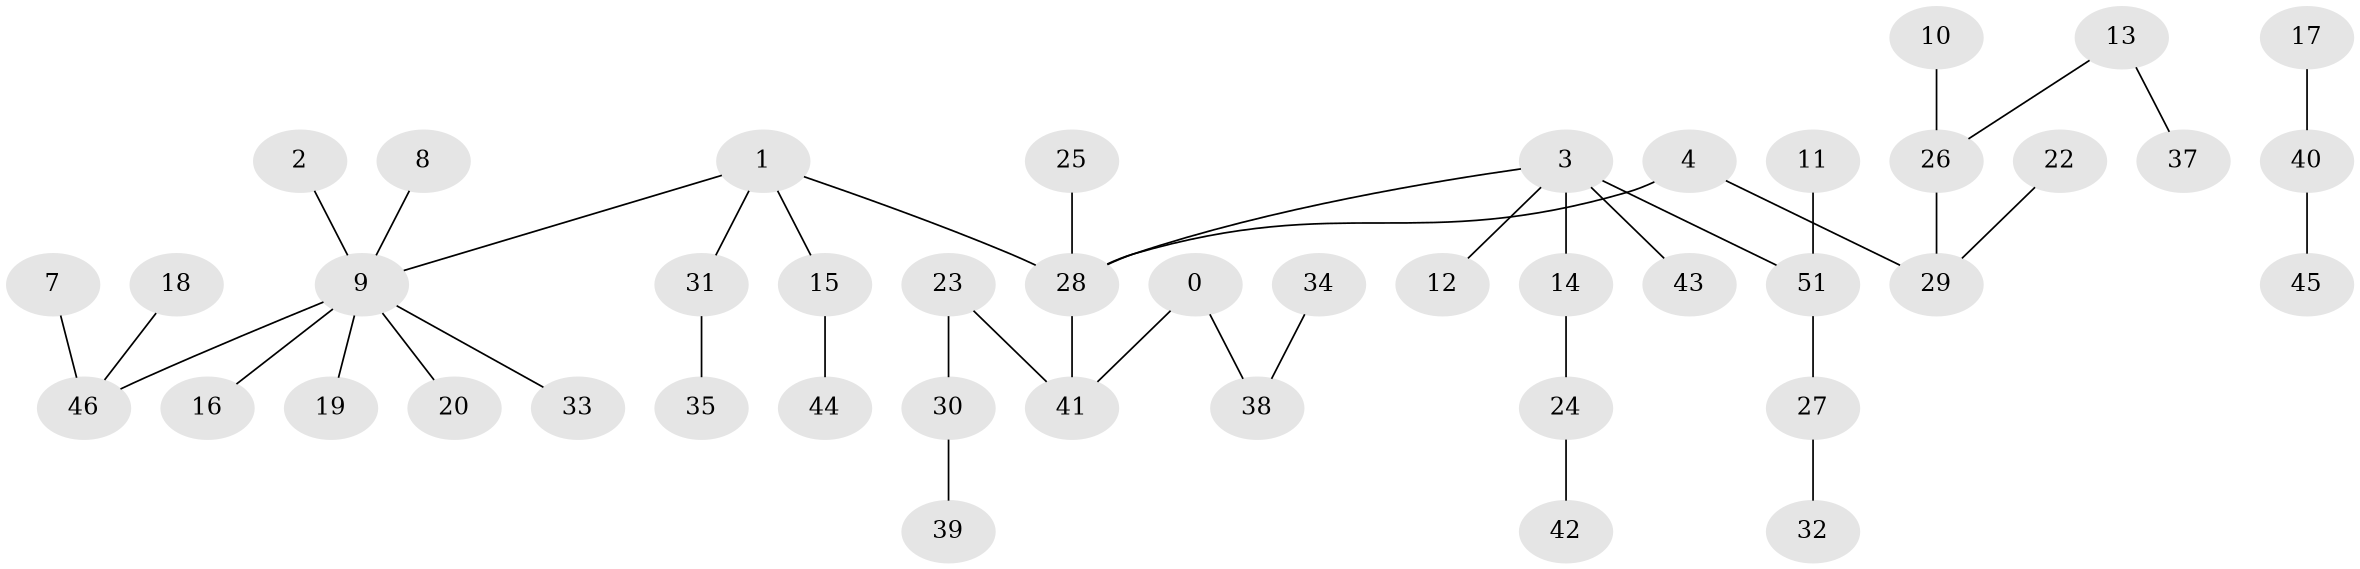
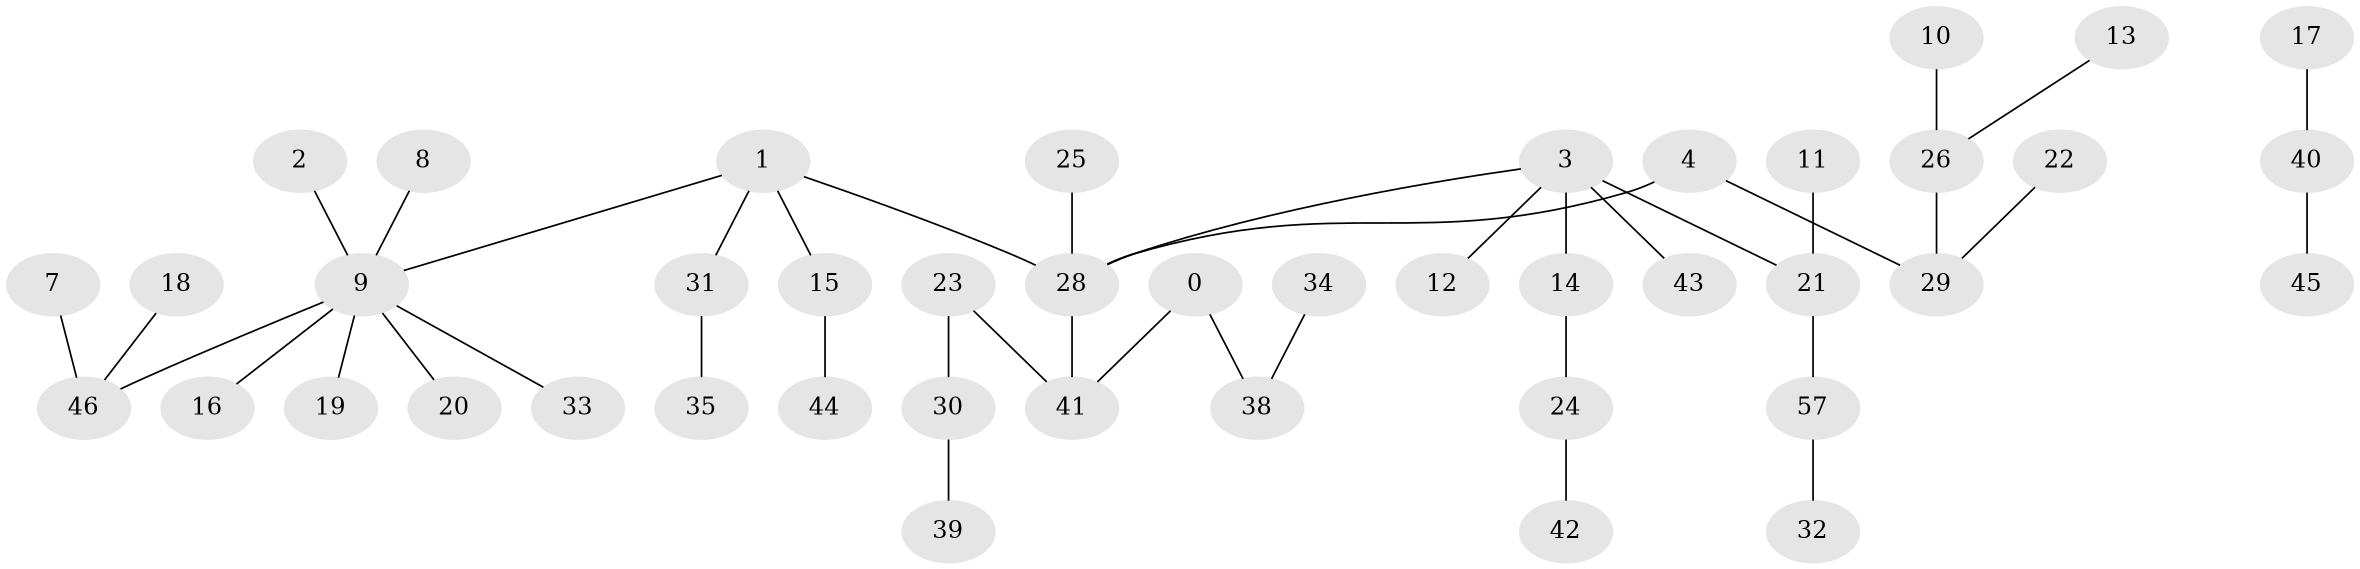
  graph {
    node [color=gray90 style=filled]
    edge [weight=1.0]
    1
    9
    15
    28
    31
    46
    16
    19
    20
    33
    44
    41
    35
    2
    3
    12
    14
-   21 [label=51]
+   21
    43
    24
-   27
+   27 [label=57]
    4
    29
    40
    45
    n26 [label=0]
    38
    7
    8
    10
    26
    11
    13
-   37
    42
    17
    18
    32
    22
    23
    30
    39
    25
    34
    1 -- 9
    1 -- 15
    1 -- 28
    1 -- 31
    9 -- 46
    9 -- 16
    9 -- 19
    9 -- 20
    9 -- 33
    15 -- 44
    28 -- 41
    31 -- 35
    2 -- 9
    3 -- 28
    3 -- 12
    3 -- 14
    3 -- 21
    3 -- 43
    14 -- 24
    21 -- 27
    24 -- 42
    27 -- 32
    4 -- 28
    4 -- 29
    40 -- 45
    n26 -- 41
    n26 -- 38
    7 -- 46
    8 -- 9
    10 -- 26
    26 -- 29
    11 -- 21
    13 -- 26
-   13 -- 37
    17 -- 40
    18 -- 46
    22 -- 29
    23 -- 41
    23 -- 30
    30 -- 39
    25 -- 28
    34 -- 38
  }
